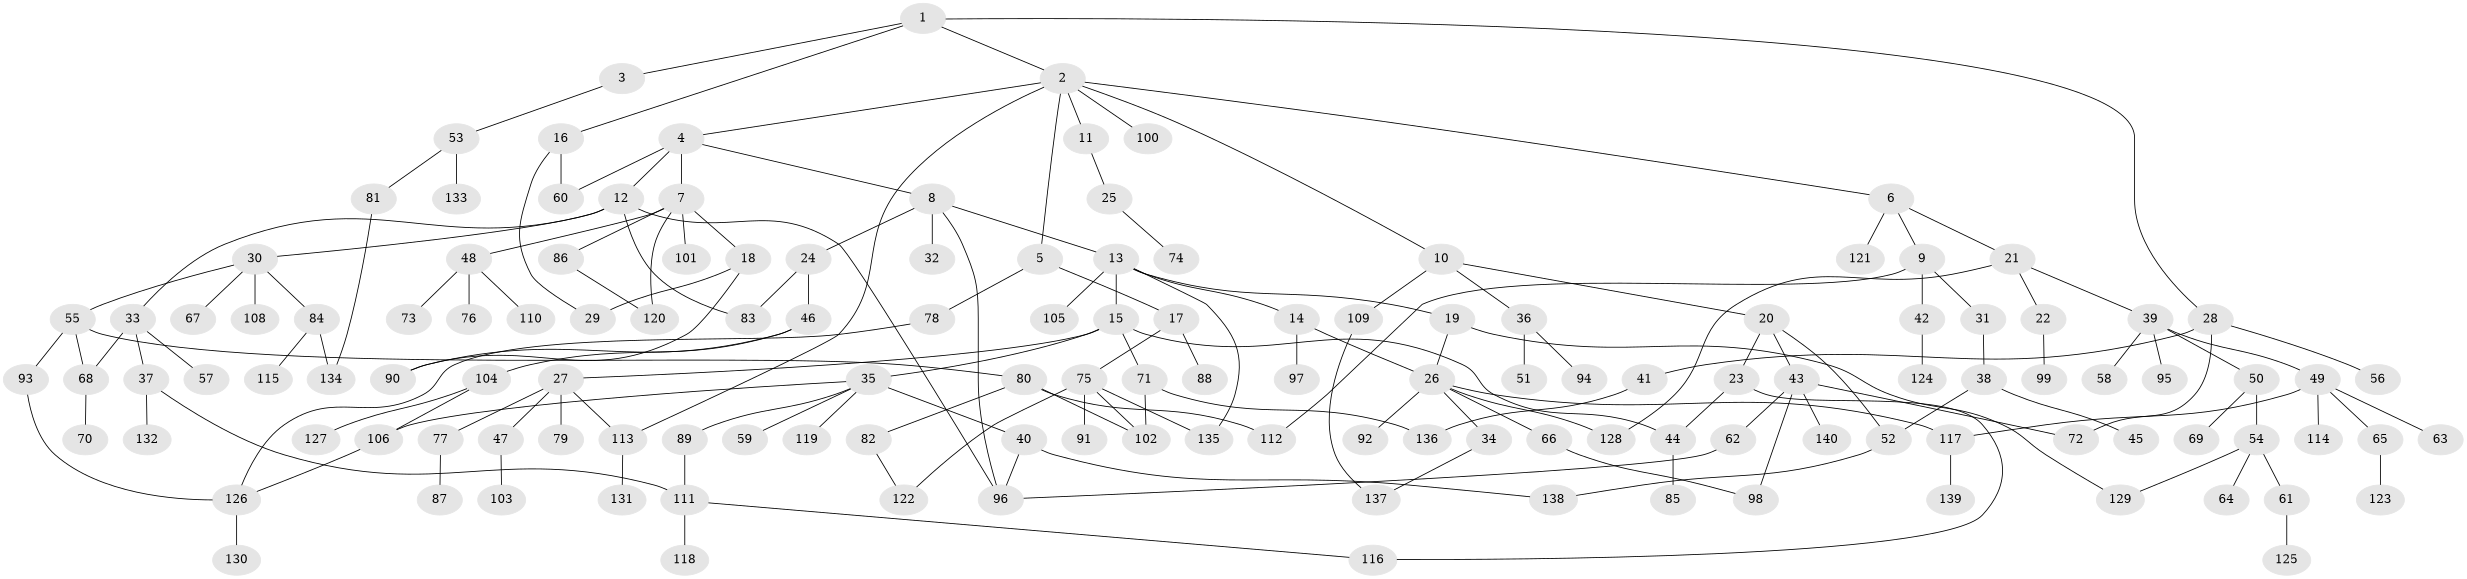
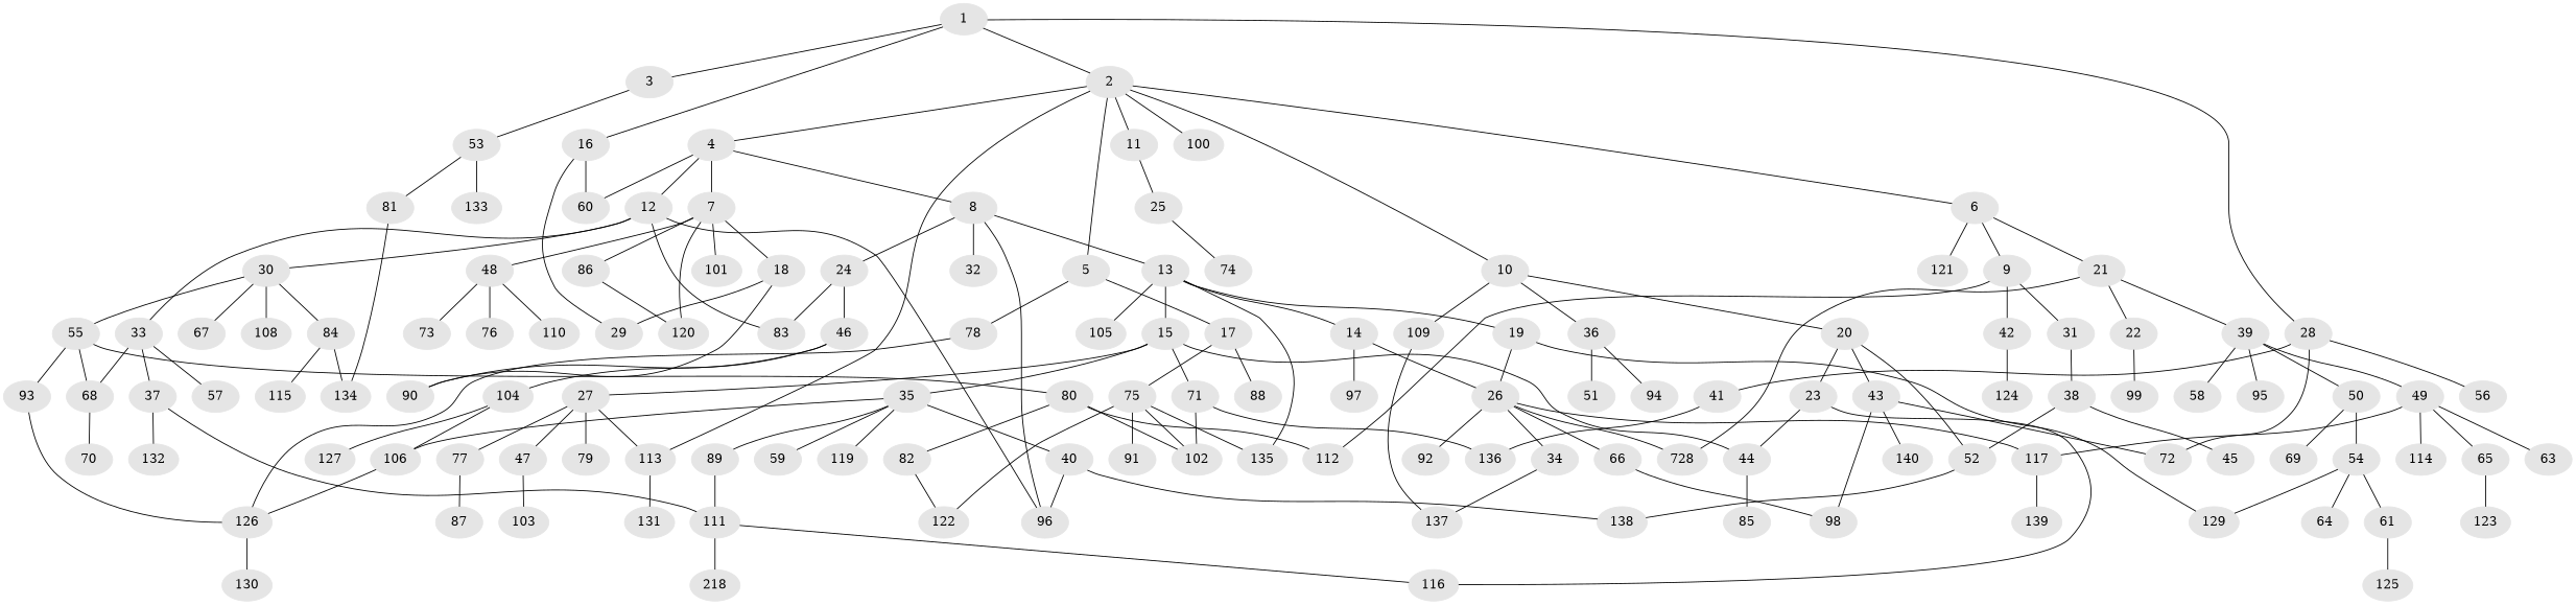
  graph {
    fontname="DejaVu Serif"
    node [color=gray90 fontname="DejaVu Serif" style=filled]
    edge [fontname="DejaVu Serif"]
    1
    2
    3
    16
    28
    4
    5
    6
    10
    11
    100
    113
    53
    60
    29
    41
    56
    72
    7
    8
    12
    17
    78
    9
    21
    121
    20
    36
    109
    25
    131
    81
    133
    18
    48
    86
    101
    120
    13
    24
    32
    96
    30
    33
    83
    75
    88
    126
    31
    42
    112
    22
    39
-   128
+   128 [label=728]
    90
    73
    76
    110
    14
    15
    19
    105
    135
    46
    38
    124
    23
    43
    52
    51
    94
    137
    74
    55
    67
    84
    108
    37
    57
    68
    26
    97
    27
    35
    44
    71
    129
    34
    66
    92
    117
    47
    77
    79
    40
    59
    89
    106
    119
    85
    136
    102
    91
    122
    116
-   62
    98
    140
    138
    99
    49
    50
    58
    95
    104
    139
    103
    87
    80
    93
    134
    115
    45
    111
    132
    70
-   118
+   118 [label=218]
    63
    65
    114
    54
    69
    127
    123
    61
    64
    125
    82
    130
    1 -- 2
    1 -- 3
    1 -- 16
    1 -- 28
    2 -- 4
    2 -- 5
    2 -- 6
    2 -- 10
    2 -- 11
    2 -- 100
    2 -- 113
    3 -- 53
    16 -- 60
    16 -- 29
    28 -- 41
    28 -- 56
    28 -- 72
    4 -- 60
    4 -- 7
    4 -- 8
    4 -- 12
    5 -- 17
    5 -- 78
    6 -- 9
    6 -- 21
    6 -- 121
    10 -- 20
    10 -- 36
    10 -- 109
    11 -- 25
    113 -- 131
    53 -- 81
    53 -- 133
    41 -- 136
    7 -- 18
    7 -- 48
    7 -- 86
    7 -- 101
    7 -- 120
    8 -- 13
    8 -- 24
    8 -- 32
    8 -- 96
    12 -- 96
    12 -- 30
    12 -- 33
    12 -- 83
    17 -- 75
    17 -- 88
    78 -- 126
    9 -- 31
    9 -- 42
    9 -- 112
    21 -- 22
    21 -- 39
    21 -- 128
    20 -- 23
    20 -- 43
    20 -- 52
    36 -- 51
    36 -- 94
    109 -- 137
    25 -- 74
    81 -- 134
    18 -- 29
    18 -- 90
    48 -- 73
    48 -- 76
    48 -- 110
    86 -- 120
    13 -- 14
    13 -- 15
    13 -- 19
    13 -- 105
    13 -- 135
    24 -- 83
    24 -- 46
    30 -- 55
    30 -- 67
    30 -- 84
    30 -- 108
    33 -- 37
    33 -- 57
    33 -- 68
    75 -- 135
    75 -- 102
    75 -- 91
    75 -- 122
    126 -- 130
    31 -- 38
    42 -- 124
    22 -- 99
    39 -- 49
    39 -- 50
    39 -- 58
    39 -- 95
    14 -- 26
    14 -- 97
    15 -- 27
    15 -- 35
    15 -- 44
    15 -- 71
    19 -- 26
    19 -- 129
    46 -- 90
    46 -- 104
    38 -- 52
    38 -- 45
    23 -- 44
    23 -- 116
    43 -- 72
-   43 -- 62
    43 -- 98
    43 -- 140
    52 -- 138
    55 -- 68
    55 -- 80
    55 -- 93
    84 -- 134
    84 -- 115
    37 -- 111
    37 -- 132
    68 -- 70
    26 -- 128
    26 -- 34
    26 -- 66
    26 -- 92
    26 -- 117
    27 -- 113
    27 -- 47
    27 -- 77
    27 -- 79
    35 -- 40
    35 -- 59
    35 -- 89
    35 -- 106
    35 -- 119
    44 -- 85
    71 -- 136
    71 -- 102
    34 -- 137
    66 -- 98
    117 -- 139
    47 -- 103
    77 -- 87
    40 -- 96
    40 -- 138
    89 -- 111
    106 -- 126
-   62 -- 96
    49 -- 117
    49 -- 63
    49 -- 65
    49 -- 114
    50 -- 54
    50 -- 69
    104 -- 106
    104 -- 127
    80 -- 112
    80 -- 102
    80 -- 82
    93 -- 126
    111 -- 116
    111 -- 118
    65 -- 123
    54 -- 129
    54 -- 61
    54 -- 64
    61 -- 125
    82 -- 122
  }
